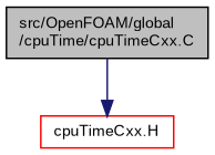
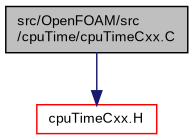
  digraph {
    fontname="Liberation Sans"
    node [fontname="Liberation Sans" fontsize=10 shape=record]
-   n1 [color=black fillcolor=grey75 fontcolor=black height=0.2 label="src/OpenFOAM/global\l/cpuTime/cpuTimeCxx.C" style=filled width=0.4]
+   n1 [color=black fillcolor=grey75 fontcolor=black height=0.2 label="src/OpenFOAM/src\l/cpuTime/cpuTimeCxx.C" style=filled width=0.4]
    n2 [color=red height=0.2 label="cpuTimeCxx.H" width=0.4]
    n1 -> n2 [color=midnightblue fontname="Liberation Sans" fontsize=10 labelfontname=Helvetica labelfontsize=10 style=solid]
  }
